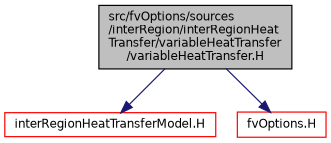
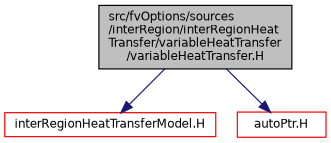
  digraph {
    fontname="DejaVu Sans"
    node [color=red fontname="DejaVu Sans" fontsize=10 shape=record]
    edge [color=midnightblue fontname="DejaVu Sans" fontsize=10 labelfontname=Helvetica labelfontsize=10 style=solid]
    n1 [color=black fillcolor=grey75 fontcolor=black height=0.2 label="src/fvOptions/sources\l/interRegion/interRegionHeat\lTransfer/variableHeatTransfer\l/variableHeatTransfer.H" style=filled width=0.4]
    n2 [height=0.2 label="interRegionHeatTransferModel.H" width=0.4]
-   n3 [height=0.2 label="fvOptions.H" width=0.4]
+   n3 [height=0.2 label="autoPtr.H" width=0.4]
    n1 -> n2
    n1 -> n3
  }
